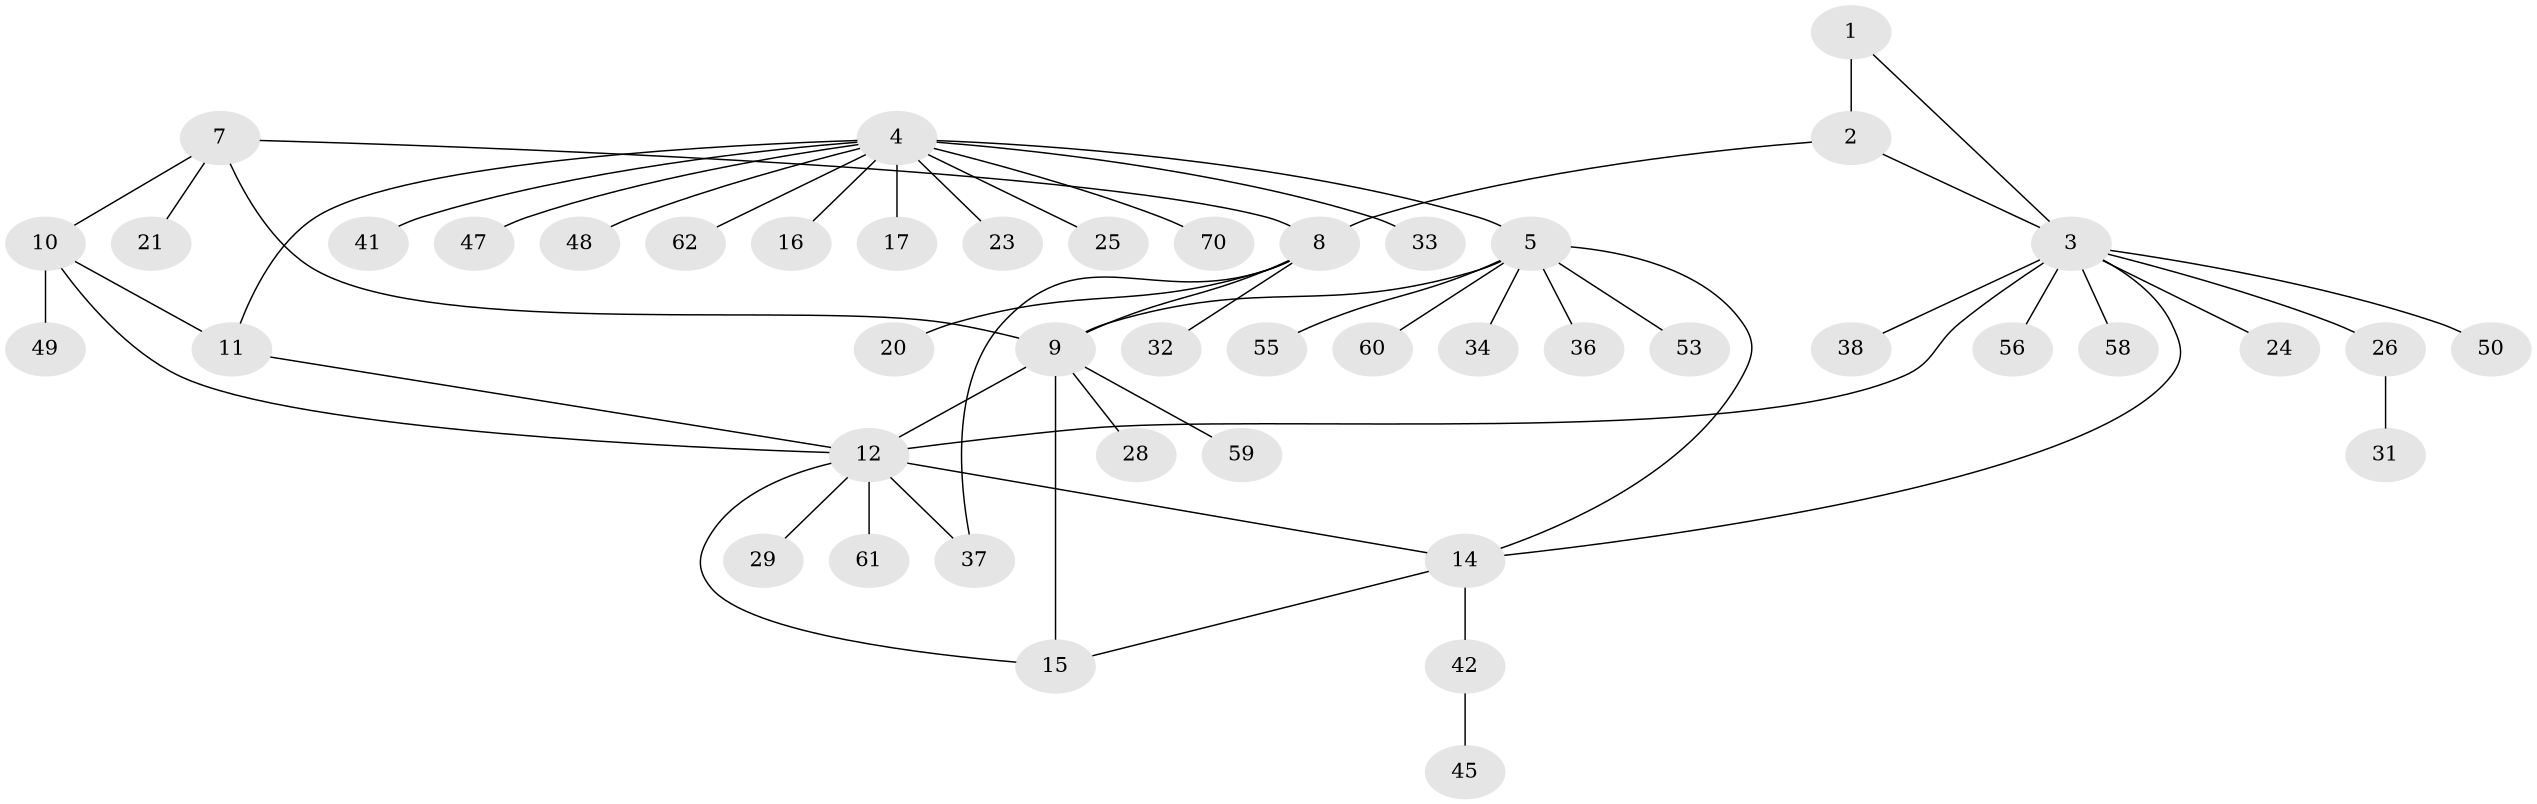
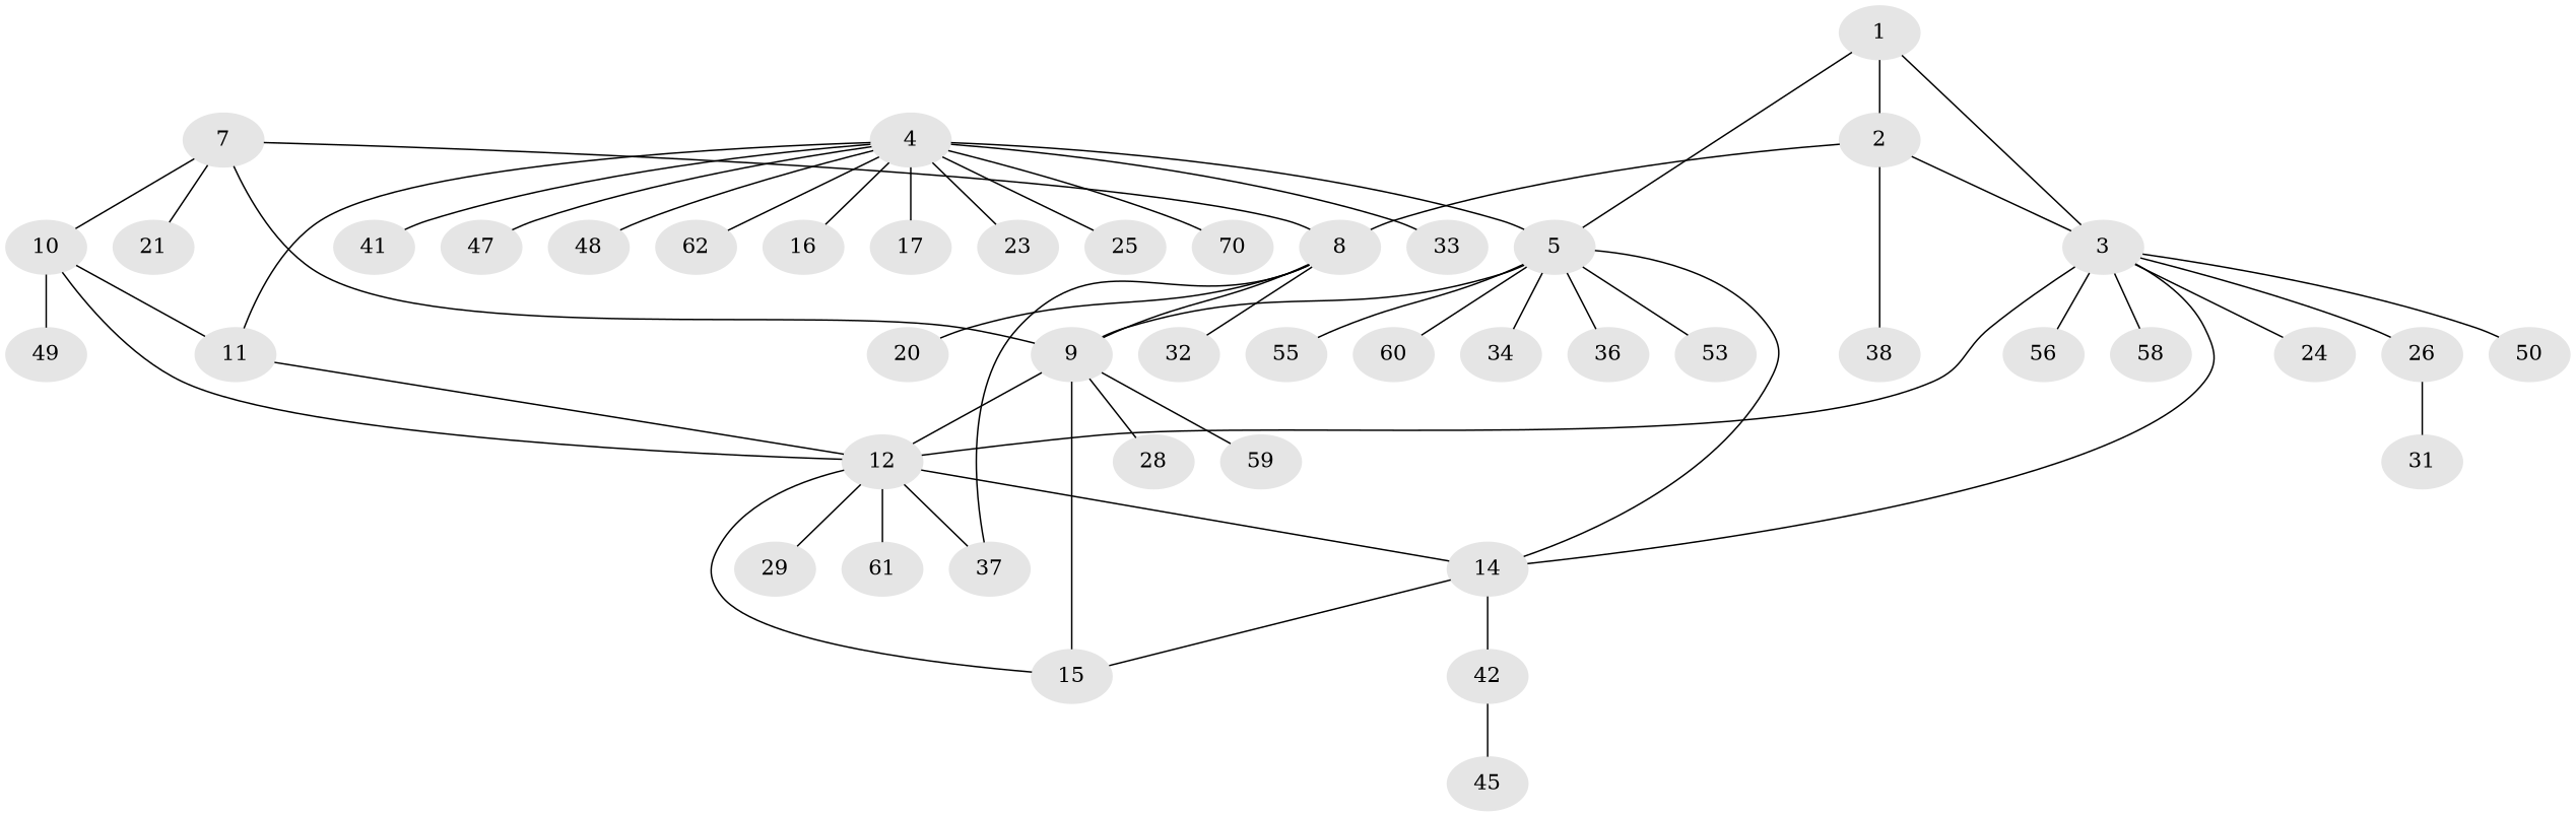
  graph {
    node [color=gray90 style=filled]
    2 [super="+57"]
    3 [super="+46"]
    8 [super="+22"]
    1
    5 [super="+6"]
    12 [super="+13"]
    14
    24
    26
    38
    50
    56
    58
    9 [super="+39"]
    34
    36
    53
    55
    60
    20
    32
    37
    15 [super="+18"]
    29
    61
    42 [super="+44"]
    31 [super="+40"]
    4 [super="+43"]
    11 [super="+27"]
    16
    17
    23
    25
    n34 [label=70]
    33
    41
    47
    48
    62
    28 [super="+51"]
    59
    7 [super="+54"]
    10 [super="+35"]
    21 [super="+52"]
    49
    45
    2 -- 3
    2 -- 8
    3 -- 12
    3 -- 14
    3 -- 24
    3 -- 26
-   3 -- 38
+   2 -- 38
    3 -- 50
    3 -- 56
    3 -- 58
    8 -- 9
    8 -- 20
    8 -- 32
    8 -- 37
    1 -- 2
    1 -- 3
+   1 -- 5
    5 -- 14
    5 -- 9
    5 -- 34
    5 -- 36
    5 -- 53
    5 -- 55
    5 -- 60
    12 -- 14
    12 -- 37
    12 -- 15
    12 -- 29
    12 -- 61
    14 -- 15
    14 -- 42
    26 -- 31
    9 -- 12
    9 -- 15
    9 -- 28
    9 -- 59
    42 -- 45
    4 -- 5 [weight=2]
    4 -- 11
    4 -- 16
    4 -- 17
    4 -- 23
    4 -- 25
    4 -- n34
    4 -- 33
    4 -- 41
    4 -- 47
    4 -- 48
    4 -- 62
    11 -- 12
    7 -- 8
    7 -- 9
    7 -- 10
    7 -- 21
    10 -- 12
    10 -- 11
    10 -- 49
  }
